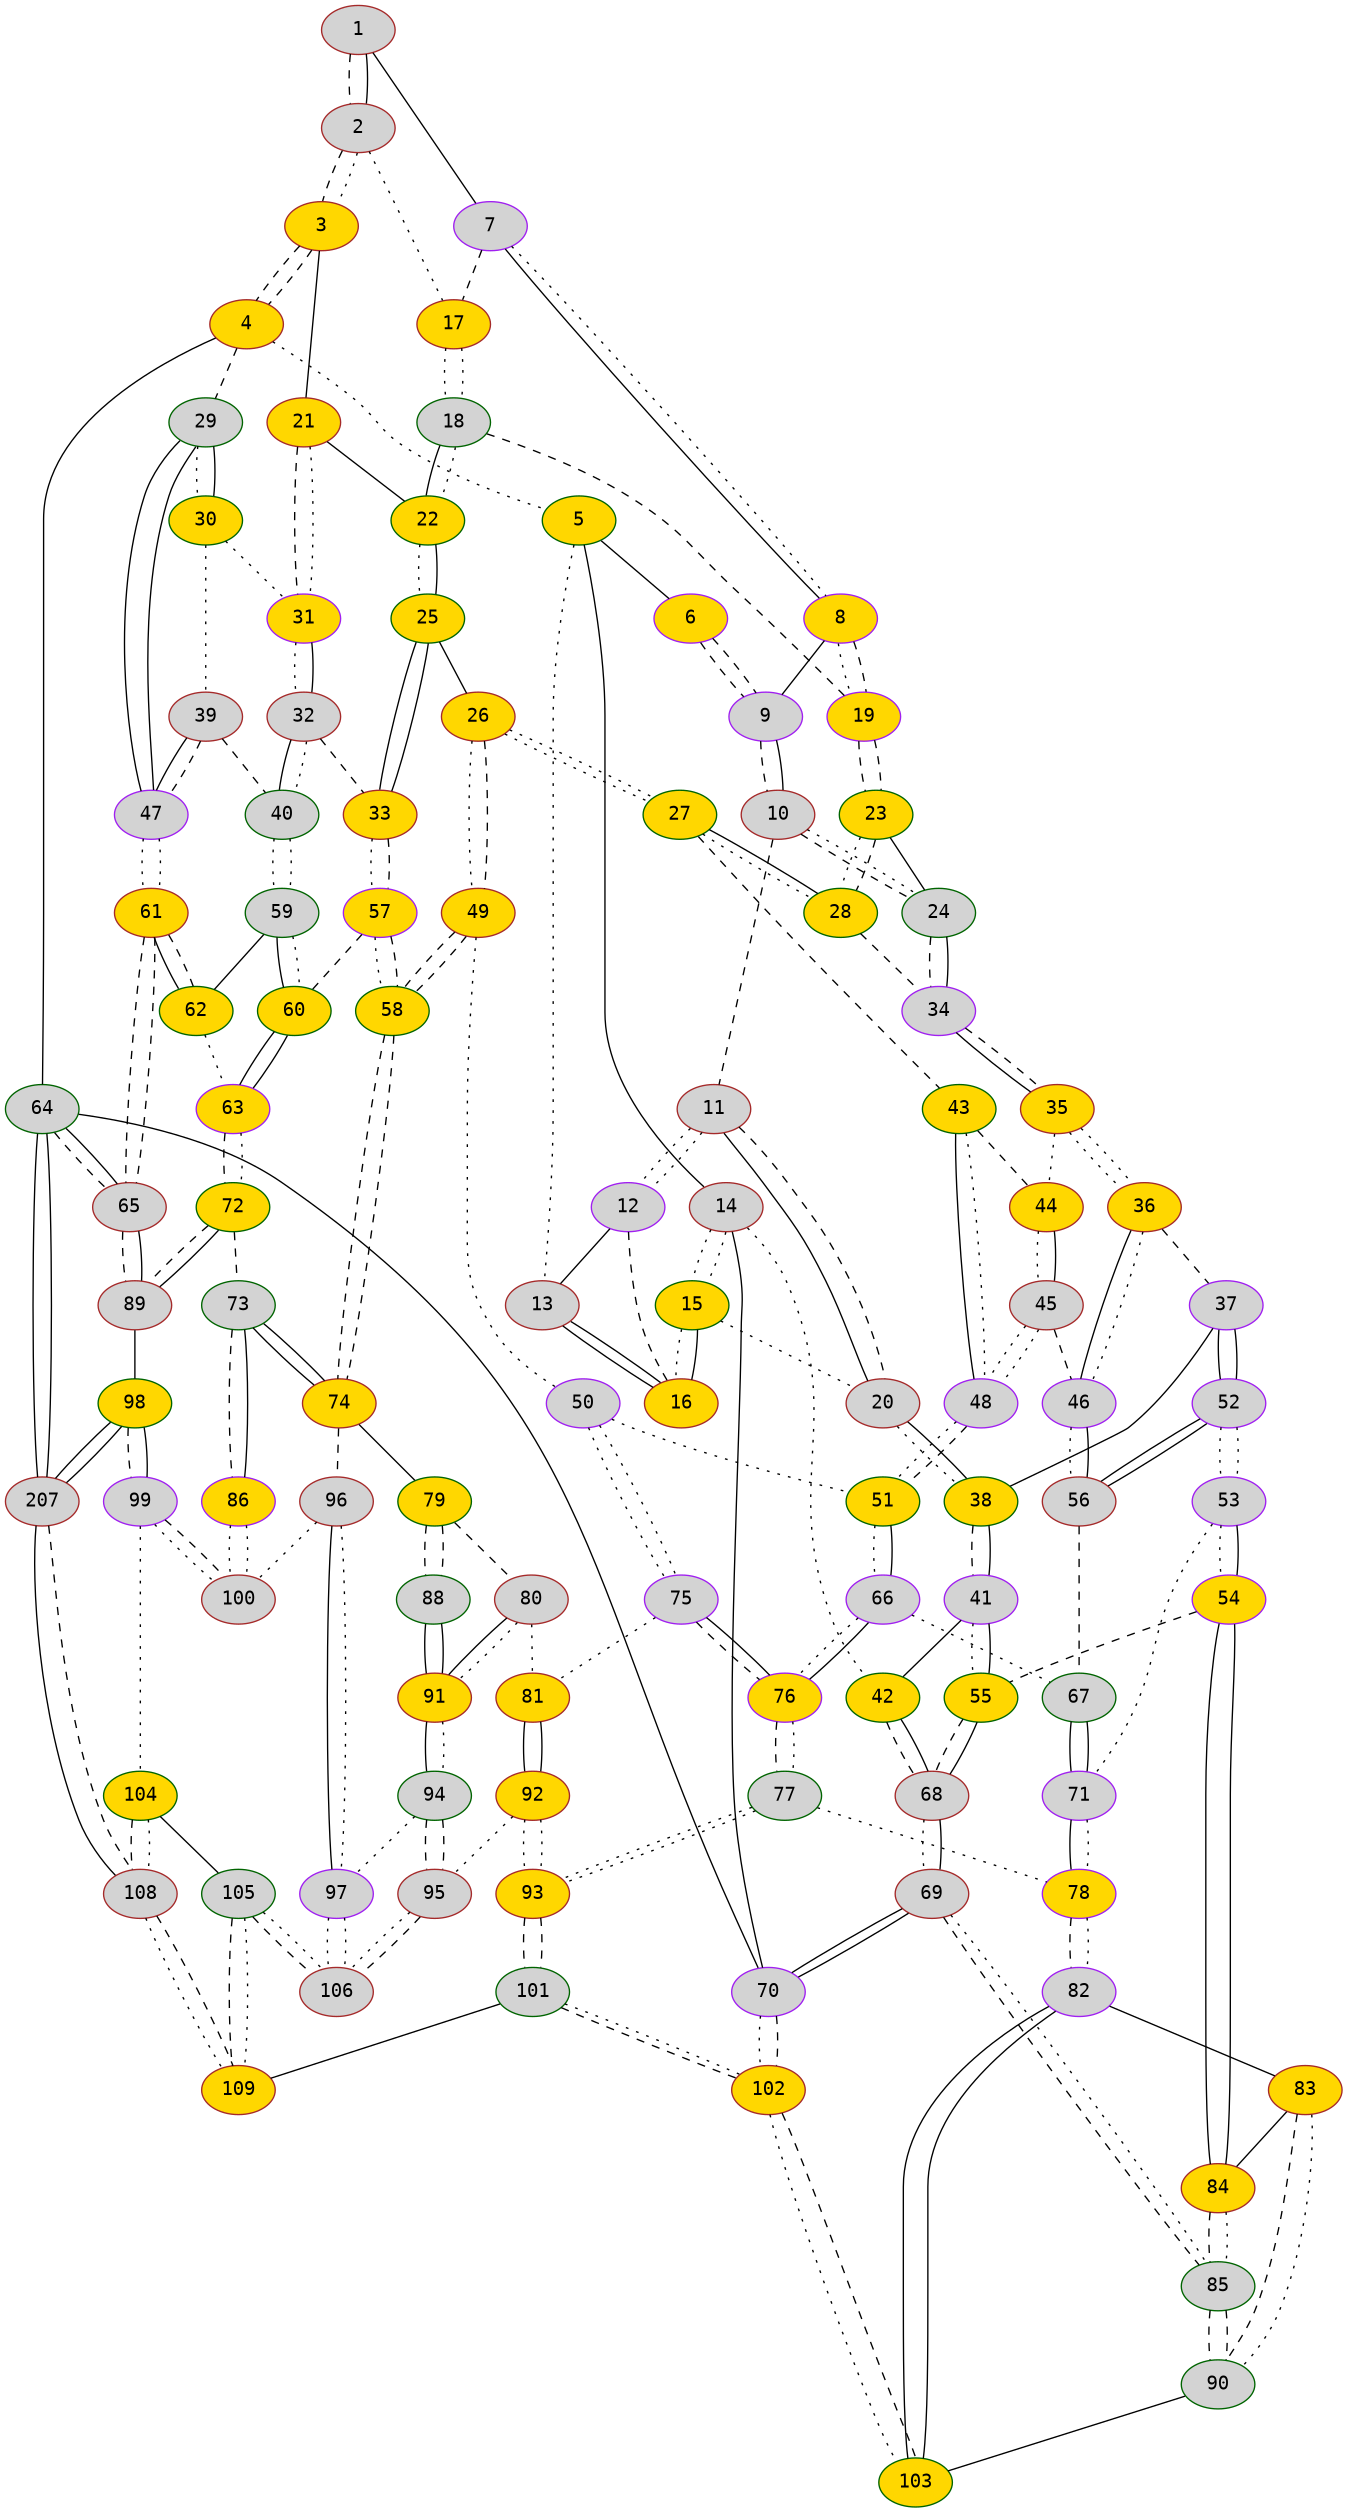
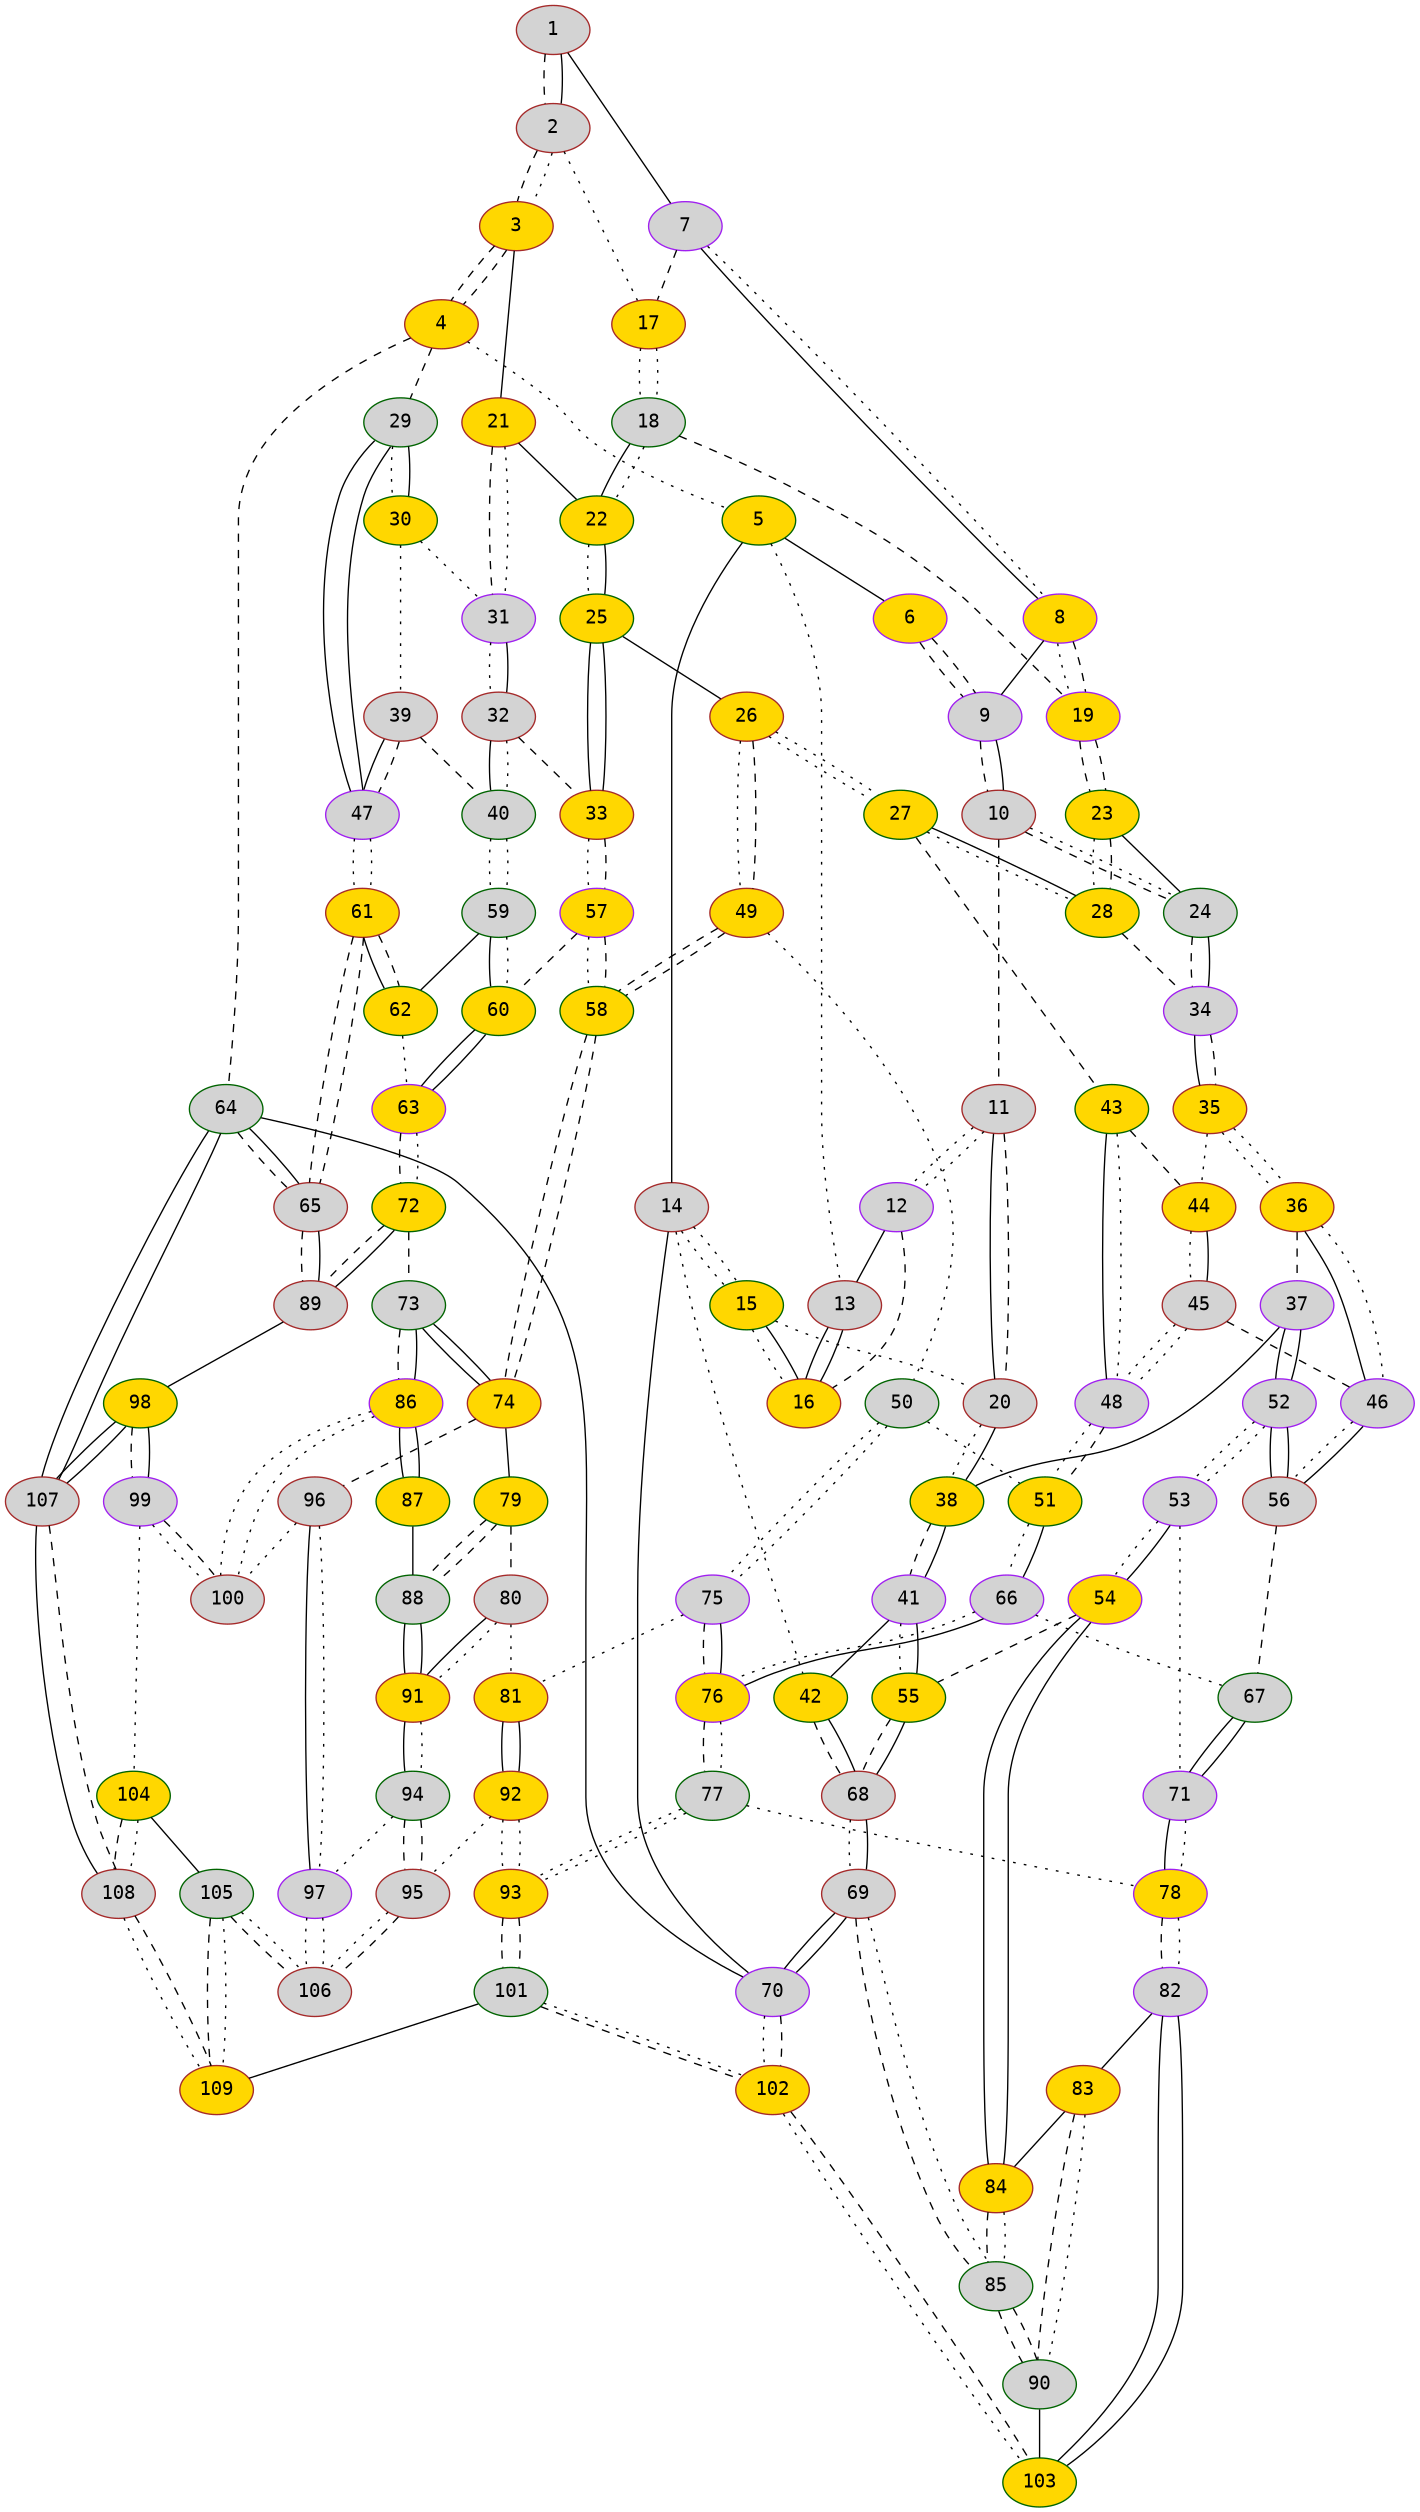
  graph {
    fontname="DejaVu Sans Mono"
    node [color=brown fillcolor=lightgrey fontname="DejaVu Sans Mono" style=filled]
    edge [fontname="DejaVu Sans Mono" style=dotted]
    1
    2
    7 [color=purple]
    3 [fillcolor=gold]
    17 [fillcolor=gold]
    8 [color=purple fillcolor=gold]
    4 [fillcolor=gold]
    21 [fillcolor=gold]
    18 [color=darkgreen]
    5 [color=darkgreen fillcolor=gold]
    29 [color=darkgreen]
    64 [color=darkgreen]
    22 [color=darkgreen fillcolor=gold]
-   31 [color=purple fillcolor=gold]
+   31 [color=purple]
    6 [color=purple fillcolor=gold]
    13
    14
    30 [color=darkgreen fillcolor=gold]
    47 [color=purple]
    70 [color=purple]
    65
-   107 [label=207]
+   107
    9 [color=purple]
    16 [fillcolor=gold]
    15 [color=darkgreen fillcolor=gold]
    42 [color=darkgreen fillcolor=gold]
    10
    19 [color=purple fillcolor=gold]
    23 [color=darkgreen fillcolor=gold]
    11
    24 [color=darkgreen]
    12 [color=purple]
    20
    34 [color=purple]
    38 [color=darkgreen fillcolor=gold]
    68
    102 [fillcolor=gold]
    25 [color=darkgreen fillcolor=gold]
    28 [color=darkgreen fillcolor=gold]
    41 [color=purple]
    32
    26 [fillcolor=gold]
    33 [fillcolor=gold]
    35 [fillcolor=gold]
    27 [color=darkgreen fillcolor=gold]
    49 [fillcolor=gold]
    57 [color=purple fillcolor=gold]
    43 [color=darkgreen fillcolor=gold]
-   50 [color=purple]
+   50 [color=darkgreen]
    58 [color=darkgreen fillcolor=gold]
    44 [fillcolor=gold]
    48 [color=purple]
    39
    61 [fillcolor=gold]
    40 [color=darkgreen]
    59 [color=darkgreen]
    60 [color=darkgreen fillcolor=gold]
    36 [fillcolor=gold]
    37 [color=purple]
    46 [color=purple]
    45
    52 [color=purple]
    56
    53 [color=purple]
    55 [color=darkgreen fillcolor=gold]
    62 [color=darkgreen fillcolor=gold]
    69
    51 [color=darkgreen fillcolor=gold]
    67 [color=darkgreen]
    66 [color=purple]
    75 [color=purple]
    74 [fillcolor=gold]
    76 [color=purple fillcolor=gold]
    81 [fillcolor=gold]
    54 [color=purple fillcolor=gold]
    71 [color=purple]
    84 [fillcolor=gold]
    78 [color=purple fillcolor=gold]
    85 [color=darkgreen]
    63 [color=purple fillcolor=gold]
    79 [color=darkgreen fillcolor=gold]
    96
    72 [color=darkgreen fillcolor=gold]
    89
    73 [color=darkgreen]
    108
    98 [color=darkgreen fillcolor=gold]
    77 [color=darkgreen]
    90 [color=darkgreen]
    103 [color=darkgreen fillcolor=gold]
    82 [color=purple]
    86 [color=purple fillcolor=gold]
+   87 [color=darkgreen fillcolor=gold]
    100
    80
    88 [color=darkgreen]
    92 [fillcolor=gold]
    93 [fillcolor=gold]
    101 [color=darkgreen]
    83 [fillcolor=gold]
    91 [fillcolor=gold]
    94 [color=darkgreen]
    95
    97 [color=purple]
    99 [color=purple]
    106
    109 [fillcolor=gold]
    104 [color=darkgreen fillcolor=gold]
    105 [color=darkgreen]
    1 -- 2 [style=dashed]
    1 -- 2 [style=solid]
    1 -- 7 [style=solid]
    2 -- 3 [style=dashed]
    2 -- 3
    2 -- 17
    7 -- 17 [style=dashed]
    7 -- 8 [style=solid]
    7 -- 8
    3 -- 4 [style=dashed]
    3 -- 4 [style=dashed]
    3 -- 21 [style=solid]
    17 -- 18
    17 -- 18
    8 -- 9 [style=solid]
    8 -- 19
    8 -- 19 [style=dashed]
    4 -- 5
    4 -- 29 [style=dashed]
-   4 -- 64 [style=solid]
+   4 -- 64 [style=dashed]
    21 -- 22 [style=solid]
    21 -- 31 [style=dashed]
    21 -- 31
    18 -- 22 [style=solid]
    18 -- 22
    18 -- 19 [style=dashed]
    5 -- 6 [style=solid]
    5 -- 13
    5 -- 14 [style=solid]
    29 -- 30
    29 -- 30 [style=solid]
    29 -- 47 [style=solid]
    29 -- 47 [style=solid]
    64 -- 70 [style=solid]
    64 -- 65 [style=dashed]
    64 -- 65 [style=solid]
    64 -- 107 [style=solid]
    64 -- 107 [style=solid]
    22 -- 25
    22 -- 25 [style=solid]
    31 -- 32
    31 -- 32 [style=solid]
    6 -- 9 [style=dashed]
    6 -- 9 [style=dashed]
    13 -- 16 [style=solid]
    13 -- 16 [style=solid]
    14 -- 70 [style=solid]
    14 -- 15
    14 -- 15
    14 -- 42
    30 -- 31
    30 -- 39
    47 -- 61
    47 -- 61
    70 -- 102
    70 -- 102 [style=dashed]
    65 -- 89 [style=dashed]
    65 -- 89 [style=solid]
    107 -- 108 [style=solid]
    107 -- 108 [style=dashed]
    9 -- 10 [style=dashed]
    9 -- 10 [style=solid]
    15 -- 16
    15 -- 16 [style=solid]
    15 -- 20
    42 -- 68 [style=dashed]
    42 -- 68 [style=solid]
    10 -- 11 [style=dashed]
    10 -- 24 [style=dashed]
    10 -- 24
    19 -- 23 [style=dashed]
    19 -- 23 [style=dashed]
    23 -- 24 [style=solid]
    23 -- 28
    23 -- 28 [style=dashed]
    11 -- 12
    11 -- 12
    11 -- 20 [style=solid]
    11 -- 20 [style=dashed]
    24 -- 34 [style=dashed]
    24 -- 34 [style=solid]
    12 -- 13 [style=solid]
    12 -- 16 [style=dashed]
    20 -- 38
    20 -- 38 [style=solid]
    34 -- 35 [style=solid]
    34 -- 35 [style=dashed]
    38 -- 41 [style=dashed]
    38 -- 41 [style=solid]
    68 -- 69
    68 -- 69 [style=solid]
    102 -- 103
    102 -- 103 [style=dashed]
    25 -- 26 [style=solid]
    25 -- 33 [style=solid]
    25 -- 33 [style=solid]
    28 -- 34 [style=dashed]
    41 -- 42 [style=solid]
    41 -- 55
    41 -- 55 [style=solid]
    32 -- 33 [style=dashed]
    32 -- 40 [style=solid]
    32 -- 40
    26 -- 27
    26 -- 27
    26 -- 49
    26 -- 49 [style=dashed]
    33 -- 57
    33 -- 57 [style=dashed]
    35 -- 44
    35 -- 36
    35 -- 36
    27 -- 28
    27 -- 28 [style=solid]
    27 -- 43 [style=dashed]
    49 -- 50
    49 -- 58 [style=dashed]
    49 -- 58 [style=dashed]
    57 -- 58
    57 -- 58 [style=dashed]
    57 -- 60 [style=dashed]
    43 -- 44 [style=dashed]
    43 -- 48 [style=solid]
    43 -- 48
    50 -- 51
    50 -- 75
    50 -- 75
    58 -- 74 [style=dashed]
    58 -- 74 [style=dashed]
    44 -- 45
    44 -- 45 [style=solid]
    48 -- 51
    48 -- 51 [style=dashed]
    39 -- 47 [style=solid]
    39 -- 47 [style=dashed]
    39 -- 40 [style=dashed]
    61 -- 65 [style=dashed]
    61 -- 65 [style=dashed]
    61 -- 62 [style=solid]
    61 -- 62 [style=dashed]
    40 -- 59
    40 -- 59
    59 -- 60 [style=solid]
    59 -- 60
    59 -- 62 [style=solid]
    60 -- 63 [style=solid]
    60 -- 63 [style=solid]
    36 -- 37 [style=dashed]
    36 -- 46 [style=solid]
    36 -- 46
    37 -- 38 [style=solid]
    37 -- 52 [style=solid]
    37 -- 52 [style=solid]
    46 -- 56
    46 -- 56 [style=solid]
    45 -- 48
    45 -- 48
    45 -- 46 [style=dashed]
    52 -- 56 [style=solid]
    52 -- 56 [style=solid]
    52 -- 53
    52 -- 53
    56 -- 67 [style=dashed]
    53 -- 54
    53 -- 54 [style=solid]
    53 -- 71
    55 -- 68 [style=dashed]
    55 -- 68 [style=solid]
    62 -- 63
    69 -- 70 [style=solid]
    69 -- 70 [style=solid]
    69 -- 85 [style=dashed]
    69 -- 85
    51 -- 66
    51 -- 66 [style=solid]
    67 -- 71 [style=solid]
    67 -- 71 [style=solid]
    66 -- 67
    66 -- 76
    66 -- 76 [style=solid]
    75 -- 76 [style=dashed]
    75 -- 76 [style=solid]
    75 -- 81
    74 -- 79 [style=solid]
    74 -- 96 [style=dashed]
    76 -- 77 [style=dashed]
    76 -- 77
    81 -- 92 [style=solid]
    81 -- 92 [style=solid]
    54 -- 55 [style=dashed]
    54 -- 84 [style=solid]
    54 -- 84 [style=solid]
    71 -- 78 [style=solid]
    71 -- 78
    84 -- 85 [style=dashed]
    84 -- 85
    78 -- 82 [style=dashed]
    78 -- 82
    85 -- 90 [style=dashed]
    85 -- 90 [style=dashed]
    63 -- 72 [style=dashed]
    63 -- 72
    79 -- 80 [style=dashed]
    79 -- 88 [style=dashed]
    79 -- 88 [style=dashed]
    96 -- 100
    96 -- 97 [style=solid]
    96 -- 97
    72 -- 89 [style=dashed]
    72 -- 89 [style=solid]
    72 -- 73 [style=dashed]
    89 -- 98 [style=solid]
    73 -- 74 [style=solid]
    73 -- 74 [style=solid]
    73 -- 86 [style=dashed]
    73 -- 86 [style=solid]
    108 -- 109
    108 -- 109 [style=dashed]
    98 -- 107 [style=solid]
    98 -- 107 [style=solid]
    98 -- 99 [style=dashed]
    98 -- 99 [style=solid]
    77 -- 78
    77 -- 93
    77 -- 93
    90 -- 103 [style=solid]
    82 -- 103 [style=solid]
    82 -- 103 [style=solid]
    82 -- 83 [style=solid]
+   86 -- 87 [style=solid]
+   86 -- 87 [style=solid]
    86 -- 100
    86 -- 100
+   87 -- 88 [style=solid]
    80 -- 81
    80 -- 91 [style=solid]
    80 -- 91
    88 -- 91 [style=solid]
    88 -- 91 [style=solid]
    92 -- 93
    92 -- 93
    92 -- 95
    93 -- 101 [style=dashed]
    93 -- 101 [style=dashed]
    101 -- 102 [style=dashed]
    101 -- 102
    101 -- 109 [style=solid]
    83 -- 84 [style=solid]
    83 -- 90 [style=dashed]
    83 -- 90
    91 -- 94 [style=solid]
    91 -- 94
    94 -- 95 [style=dashed]
    94 -- 95 [style=dashed]
    94 -- 97
    95 -- 106
    95 -- 106 [style=dashed]
    97 -- 106
    97 -- 106
    99 -- 100
    99 -- 100 [style=dashed]
    99 -- 104
    104 -- 108 [style=dashed]
    104 -- 108
    104 -- 105 [style=solid]
    105 -- 106 [style=dashed]
    105 -- 106
    105 -- 109 [style=dashed]
    105 -- 109
  }
